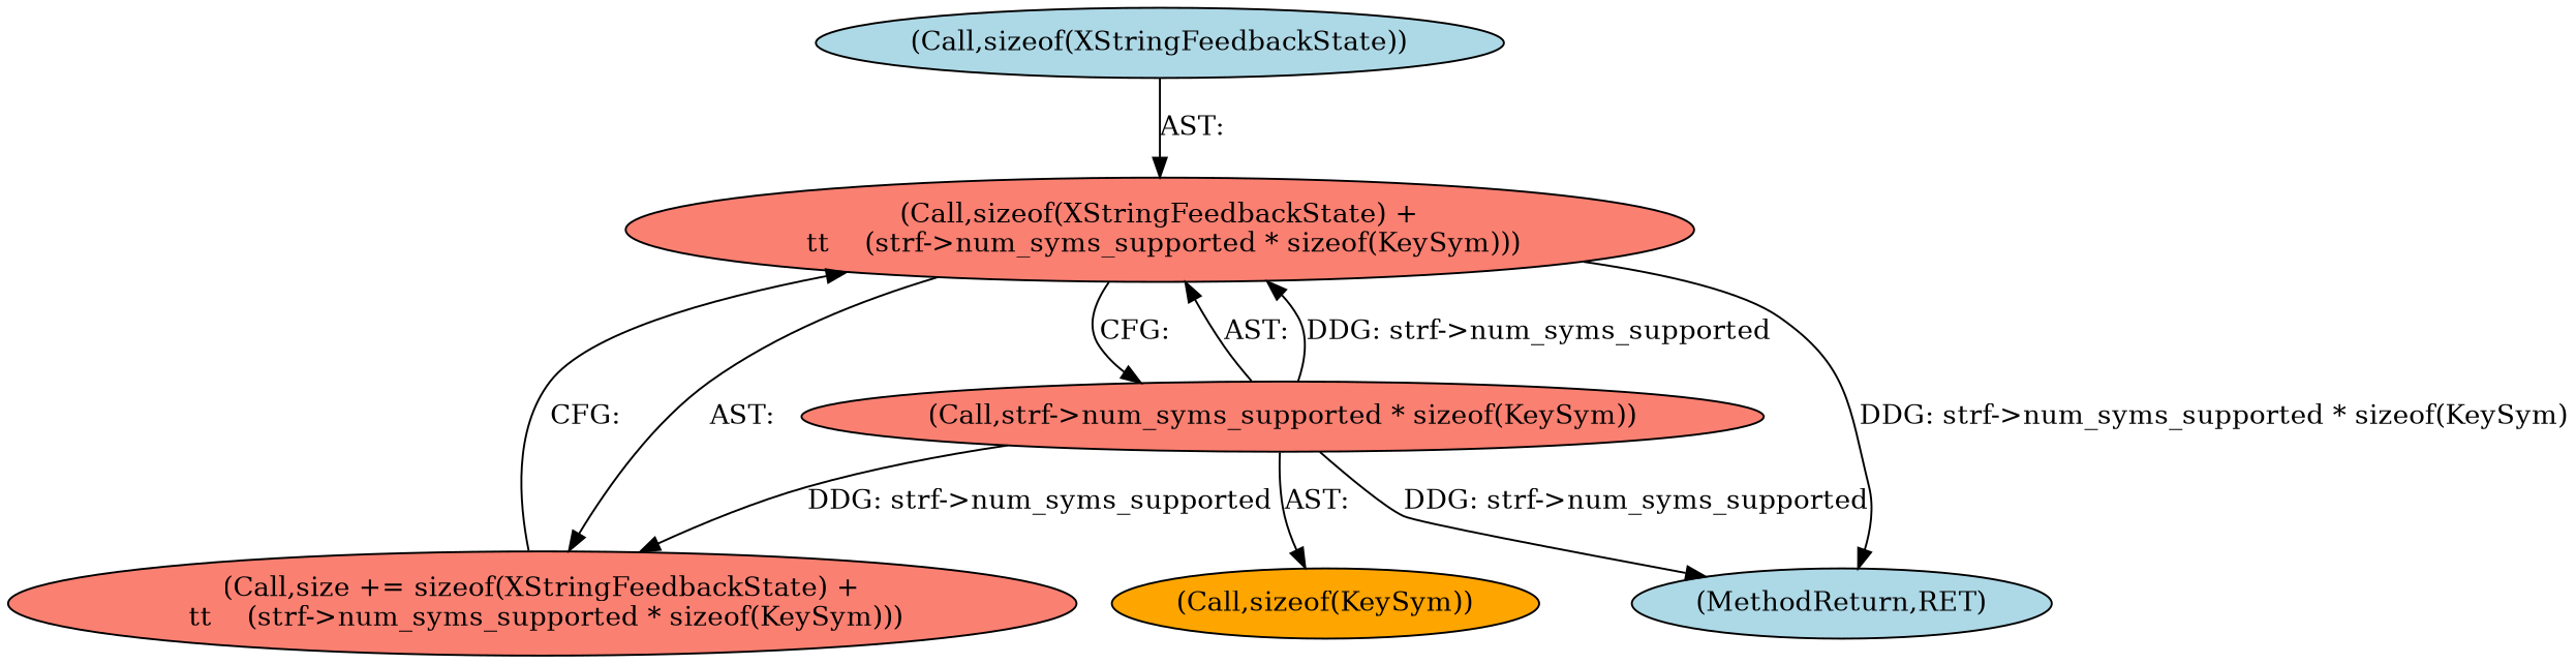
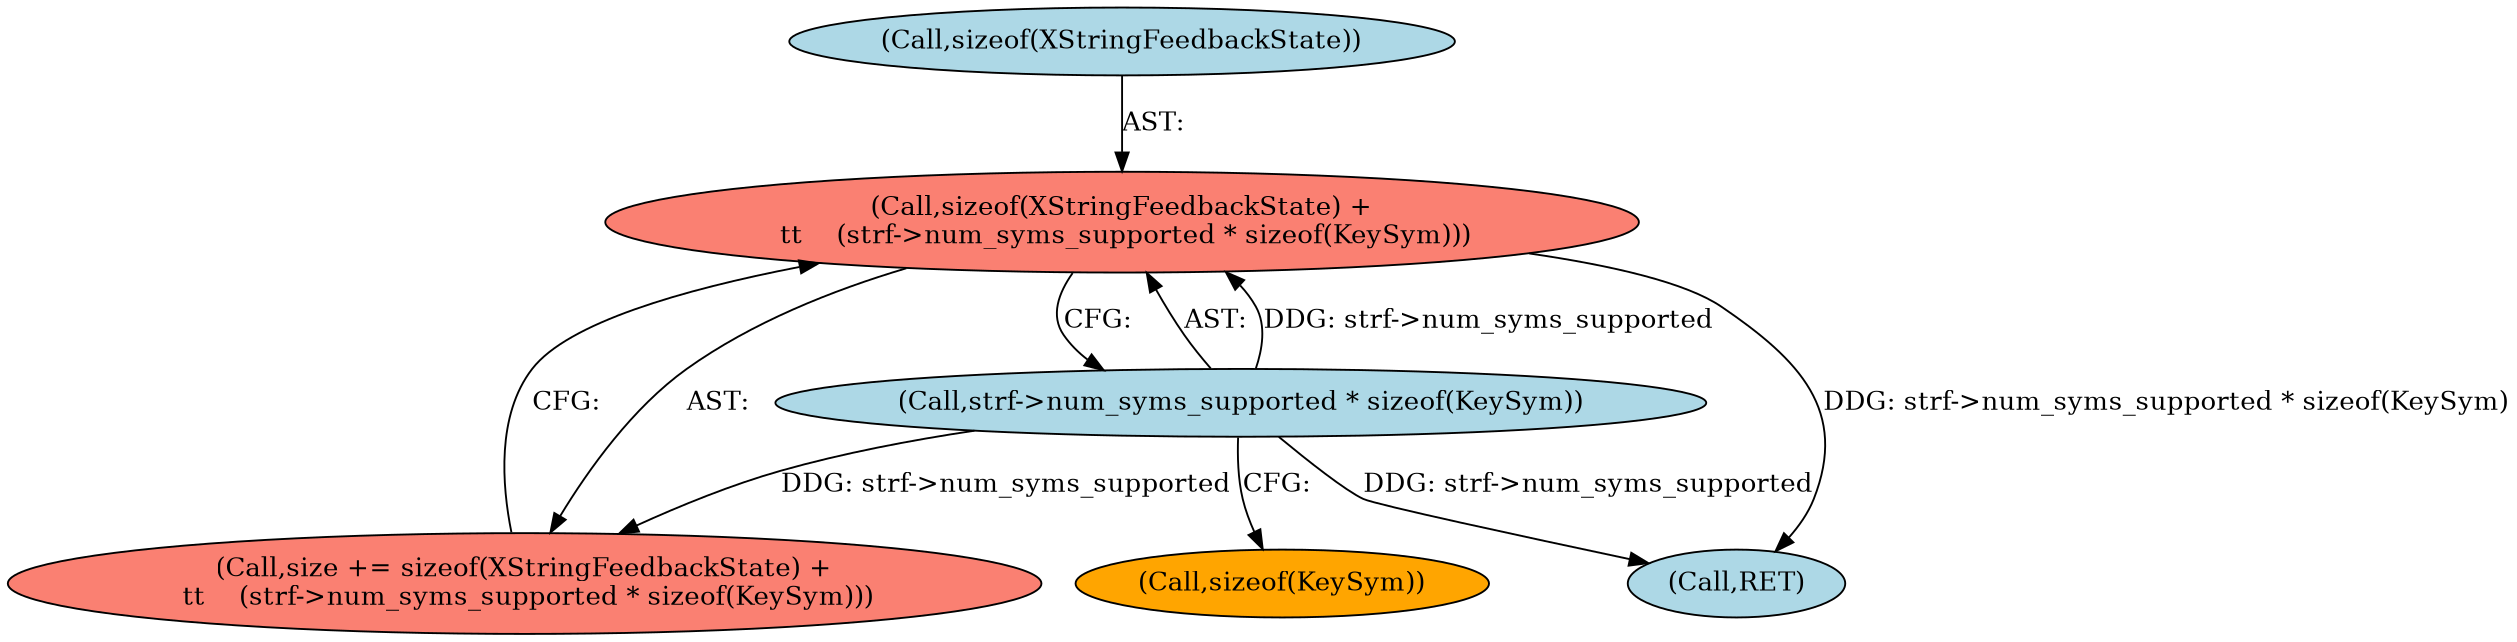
  digraph {
    node [fillcolor=lightblue style=filled]
    n1 [fillcolor=salmon label="(Call,sizeof(XStringFeedbackState) +\n \t\t    (strf->num_syms_supported * sizeof(KeySym)))"]
-   n2 [fillcolor=salmon label="(Call,strf->num_syms_supported * sizeof(KeySym))"]
+   n2 [label="(Call,strf->num_syms_supported * sizeof(KeySym))"]
    n3 [fillcolor=salmon label="(Call,size += sizeof(XStringFeedbackState) +\n \t\t    (strf->num_syms_supported * sizeof(KeySym)))"]
-   n4 [label="(MethodReturn,RET)"]
+   n4 [label="(Call,RET)"]
    n5 [fillcolor=orange label="(Call,sizeof(KeySym))"]
    n6 [label="(Call,sizeof(XStringFeedbackState))"]
    n1 -> n2 [label="CFG: "]
    n1 -> n3 [label="AST: "]
    n1 -> n4 [label="DDG: strf->num_syms_supported * sizeof(KeySym)"]
    n2 -> n1 [label="AST: "]
    n2 -> n1 [label="DDG: strf->num_syms_supported"]
    n2 -> n3 [label="DDG: strf->num_syms_supported"]
    n2 -> n4 [label="DDG: strf->num_syms_supported"]
-   n2 -> n5 [label="AST: "]
+   n2 -> n5 [label="CFG: "]
    n3 -> n1 [label="CFG: "]
    n6 -> n1 [label="AST: "]
  }
